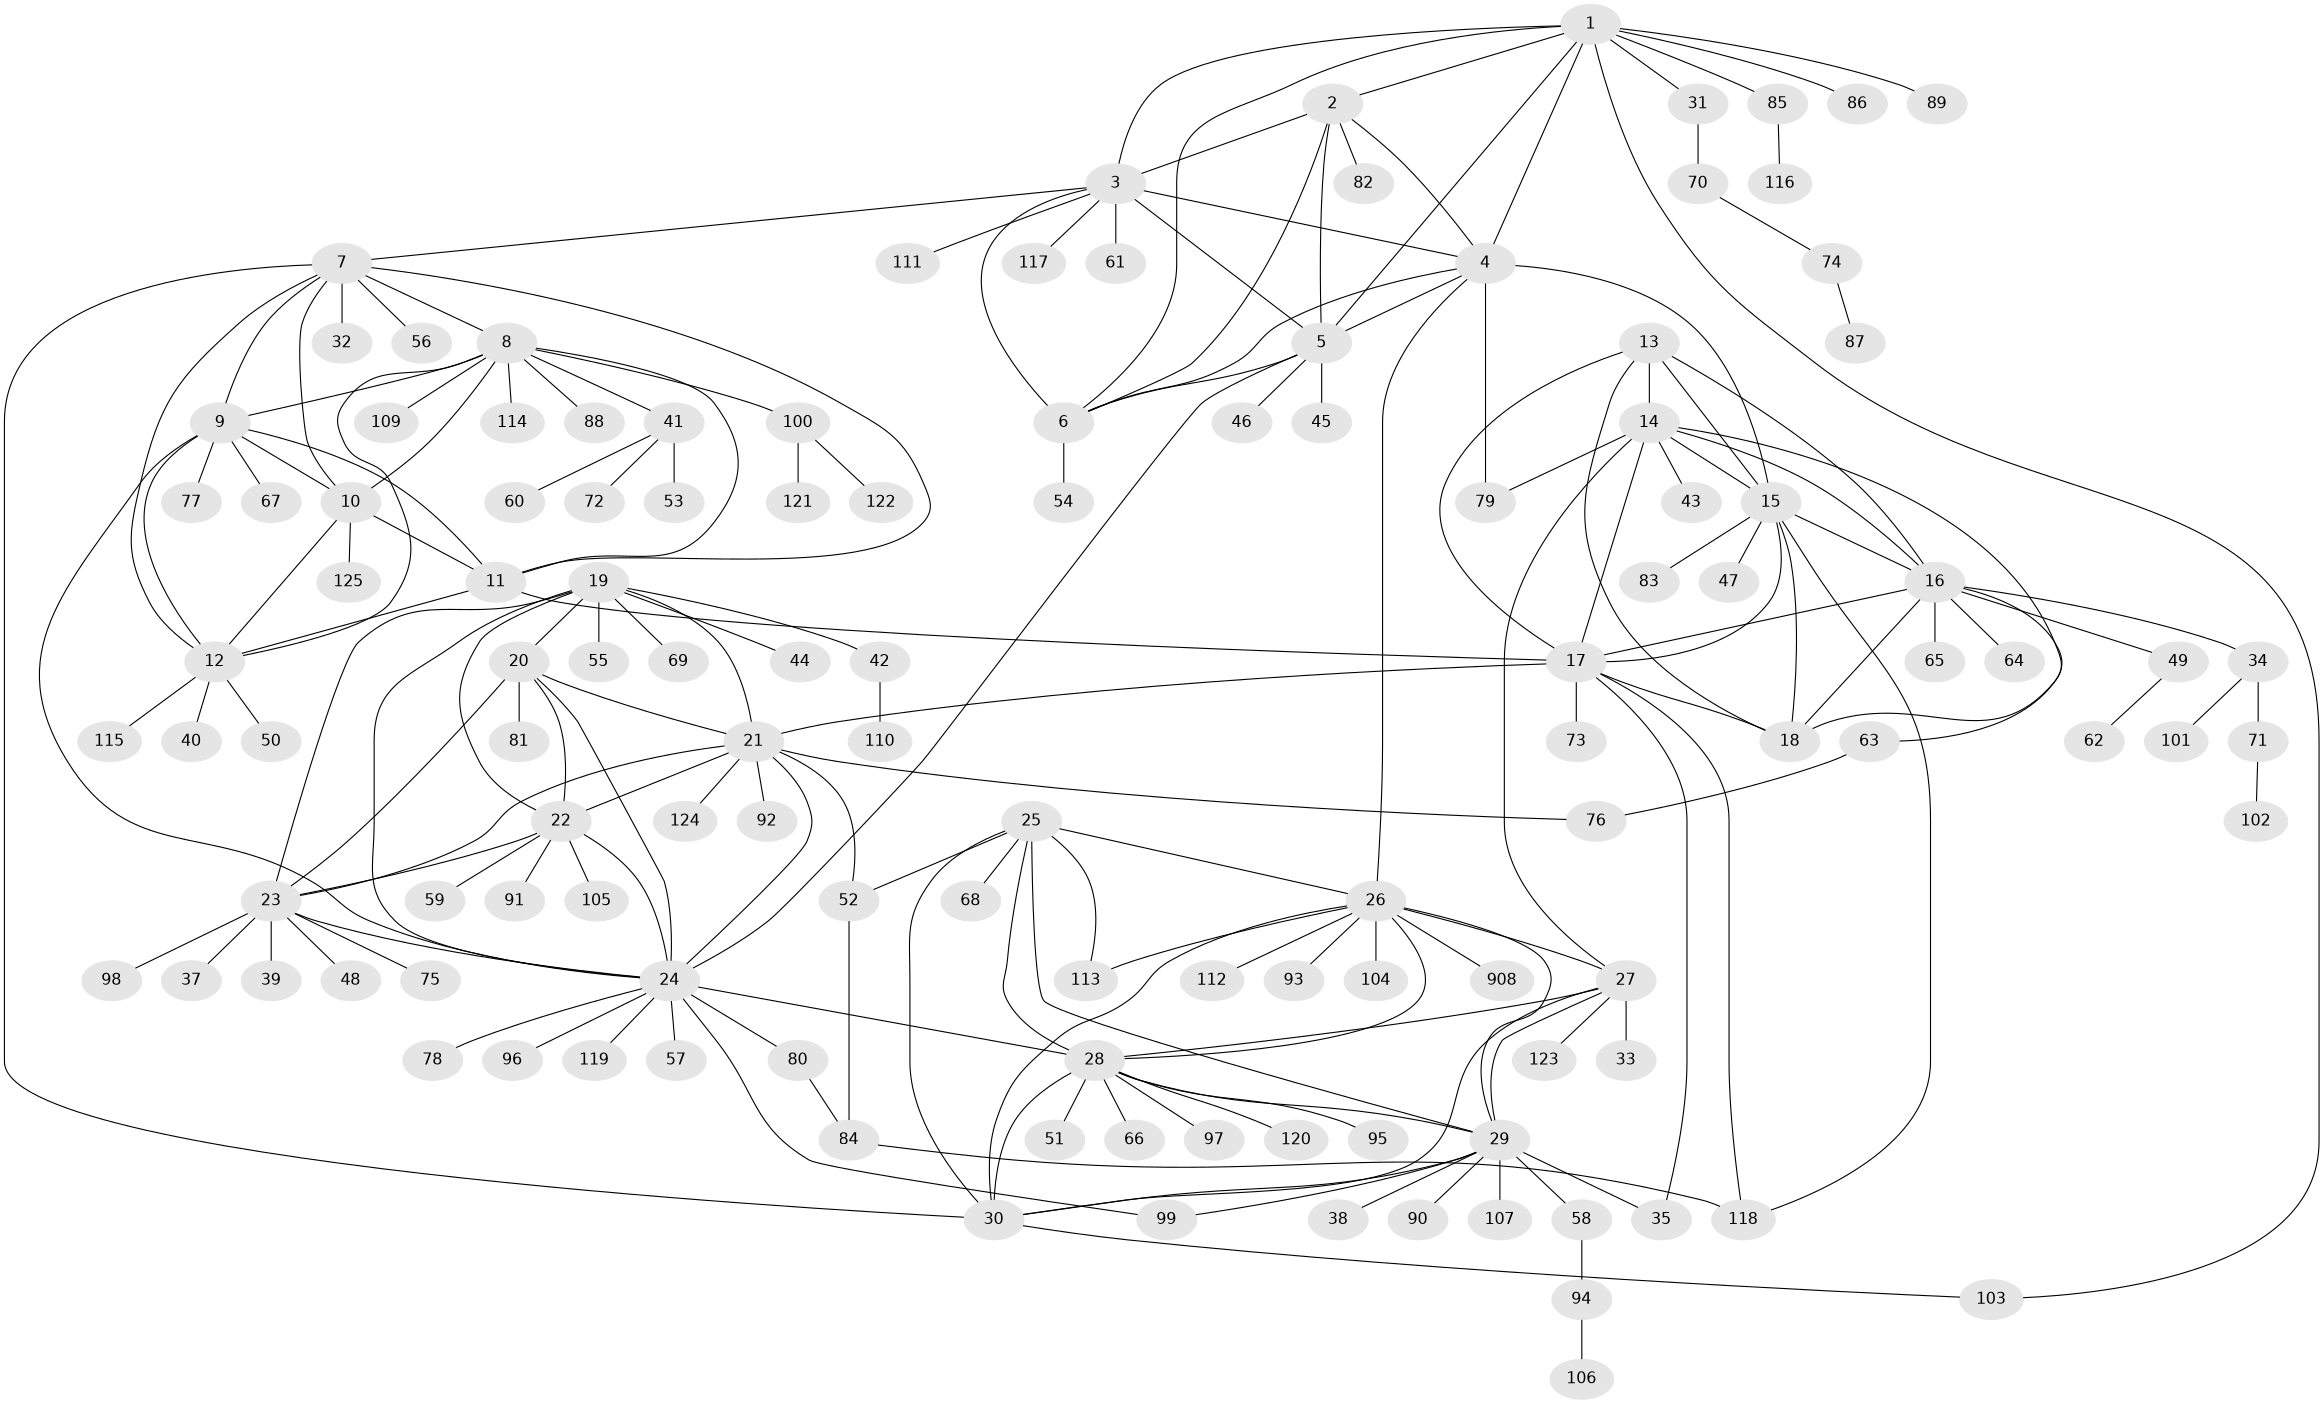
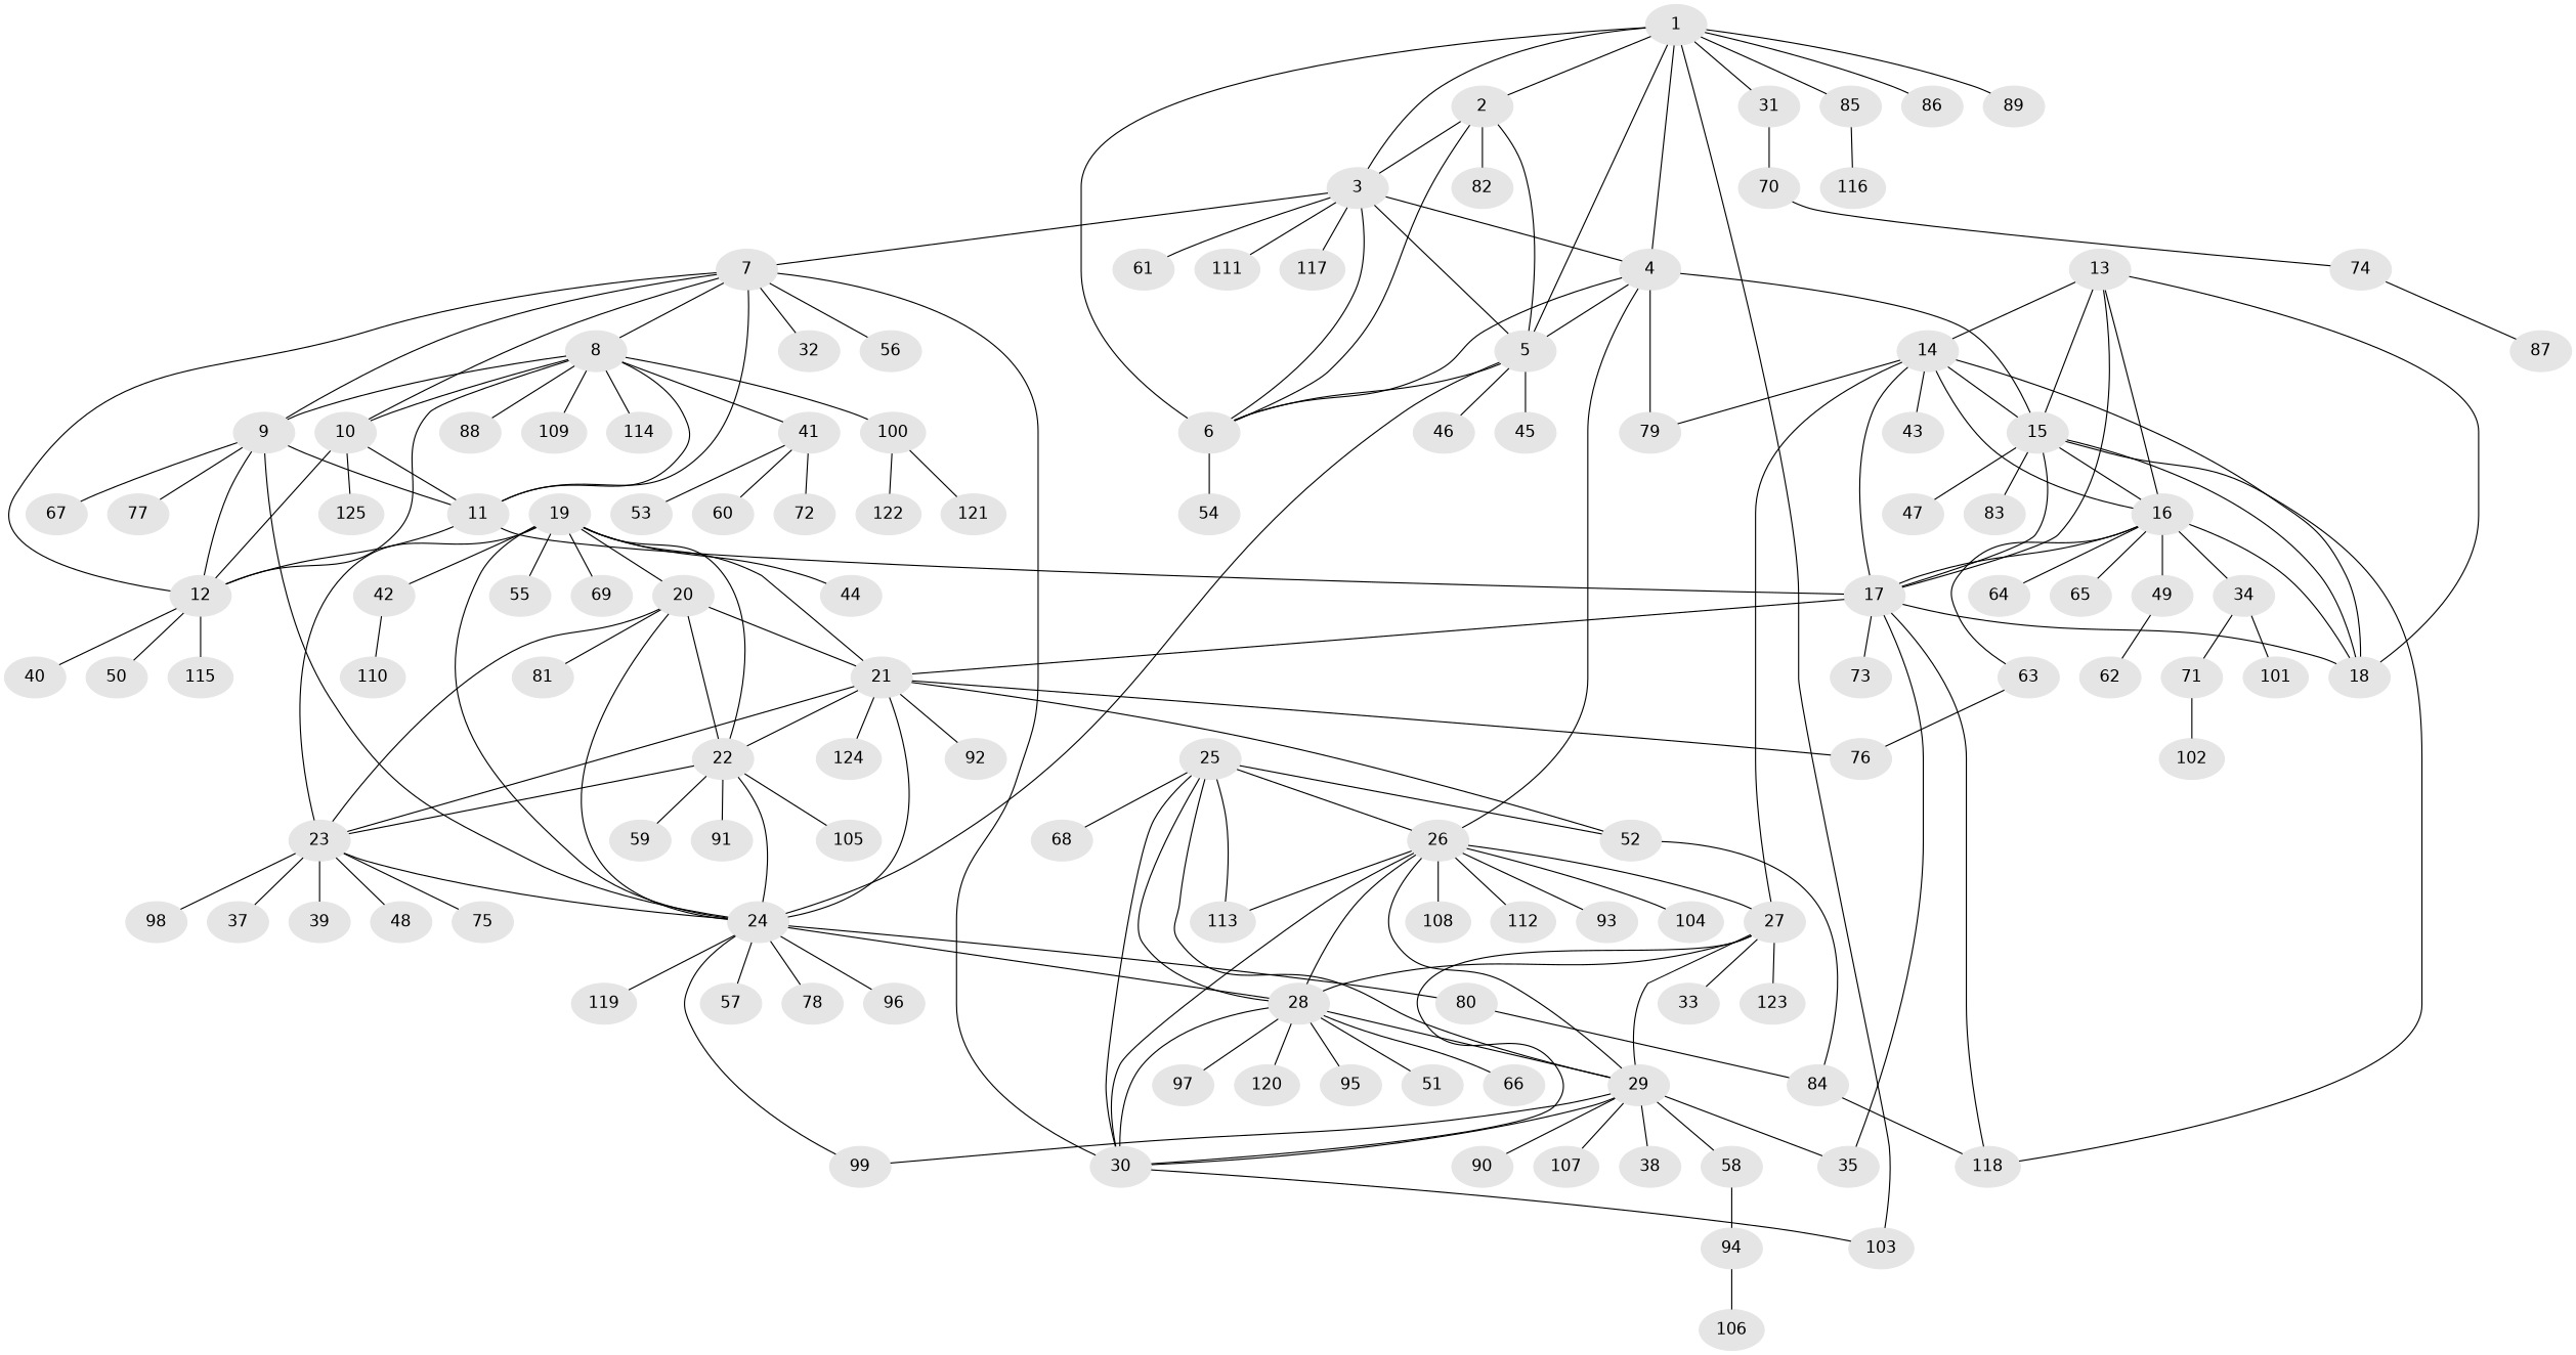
  graph {
    fontname="DejaVu Sans"
    node [color=gray90 fontname="DejaVu Sans" style=filled]
    edge [fontname="DejaVu Sans"]
    1
    2
    3
    4
    5
    6
    31
    85
    86
    89
    103
    82
    7
    61
    111
    117
    15
    26
    79
    24
    45
    46
    54
    70
    116
    8
    9
    10
    11
    12
    30
    32
    56
    17
    16
    18
    47
    83
    118
    27
    28
    29
    93
    104
-   108 [label=908]
+   108
    112
    113
    57
    78
    80
    96
    99
    119
    41
    88
    100
    109
    114
    67
    77
    125
    40
    50
    115
    53
    60
    72
    121
    122
    21
    35
    73
    13
    14
    43
    34
    49
    63
    64
    65
    33
    123
    71
    101
    62
    76
    22
    23
    52
    92
    124
    19
    20
    42
    44
    55
    69
    81
    59
    91
    105
    37
    39
    48
    75
    98
    110
    84
    95
    51
    66
    97
    120
    25
    68
    38
    58
    90
    107
    94
    74
    102
    106
    87
    1 -- 2
    1 -- 3
    1 -- 4
    1 -- 5
    1 -- 6
    1 -- 31
    1 -- 85
    1 -- 86
    1 -- 89
    1 -- 103
    2 -- 3
-   2 -- 4
    2 -- 5
    2 -- 6
    2 -- 82
    3 -- 4
    3 -- 5
    3 -- 6
    3 -- 7
    3 -- 61
    3 -- 111
    3 -- 117
    4 -- 5
    4 -- 6
    4 -- 15
    4 -- 26
    4 -- 79
    5 -- 6
    5 -- 24
    5 -- 45
    5 -- 46
    6 -- 54
    31 -- 70
    85 -- 116
    7 -- 8
    7 -- 9
    7 -- 10
    7 -- 11
    7 -- 12
    7 -- 30
    7 -- 32
    7 -- 56
    15 -- 17
    15 -- 16
    15 -- 18
    15 -- 47
    15 -- 83
    15 -- 118
    26 -- 30
    26 -- 27
    26 -- 28
    26 -- 29
    26 -- 93
    26 -- 104
    26 -- 108
    26 -- 112
    26 -- 113
    24 -- 28
    24 -- 57
    24 -- 78
    24 -- 80
    24 -- 96
    24 -- 99
    24 -- 119
    70 -- 74
    8 -- 9
    8 -- 10
    8 -- 11
    8 -- 12
    8 -- 41
    8 -- 88
    8 -- 100
    8 -- 109
    8 -- 114
    9 -- 24
-   9 -- 10
    9 -- 11
    9 -- 12
    9 -- 67
    9 -- 77
    10 -- 11
    10 -- 12
    10 -- 125
    11 -- 12
    11 -- 17
    12 -- 40
    12 -- 50
    12 -- 115
    30 -- 103
    17 -- 18
    17 -- 118
    17 -- 21
    17 -- 35
    17 -- 73
    16 -- 17
    16 -- 18
    16 -- 34
    16 -- 49
    16 -- 63
    16 -- 64
    16 -- 65
    27 -- 30
    27 -- 28
    27 -- 29
    27 -- 33
    27 -- 123
    28 -- 30
    28 -- 29
    28 -- 95
    28 -- 51
    28 -- 66
    28 -- 97
    28 -- 120
    29 -- 30
    29 -- 99
    29 -- 35
    29 -- 38
    29 -- 58
    29 -- 90
    29 -- 107
    80 -- 84
    41 -- 53
    41 -- 60
    41 -- 72
    100 -- 121
    100 -- 122
    21 -- 24
    21 -- 76
    21 -- 22
    21 -- 23
    21 -- 52
    21 -- 92
    21 -- 124
    13 -- 15
    13 -- 17
    13 -- 16
    13 -- 18
    13 -- 14
    14 -- 15
    14 -- 79
    14 -- 17
    14 -- 16
    14 -- 18
    14 -- 27
    14 -- 43
    34 -- 71
    34 -- 101
    49 -- 62
    63 -- 76
    71 -- 102
    22 -- 24
    22 -- 23
    22 -- 59
    22 -- 91
    22 -- 105
    23 -- 24
    23 -- 37
    23 -- 39
    23 -- 48
    23 -- 75
    23 -- 98
    52 -- 84
    19 -- 24
    19 -- 21
    19 -- 22
    19 -- 23
    19 -- 20
    19 -- 42
    19 -- 44
    19 -- 55
    19 -- 69
    20 -- 24
    20 -- 21
    20 -- 22
    20 -- 23
    20 -- 81
    42 -- 110
    84 -- 118
    25 -- 26
    25 -- 30
    25 -- 28
    25 -- 29
    25 -- 113
    25 -- 52
    25 -- 68
    58 -- 94
    94 -- 106
    74 -- 87
  }
